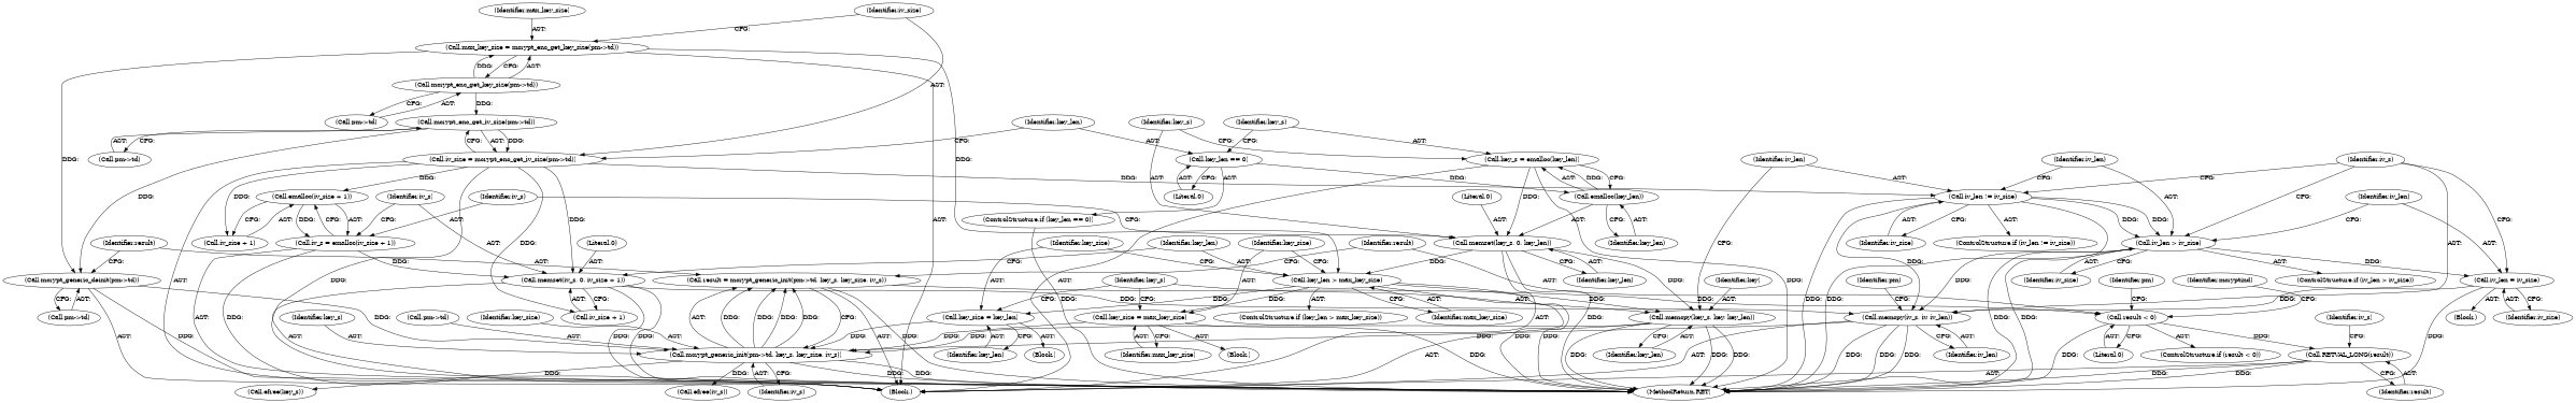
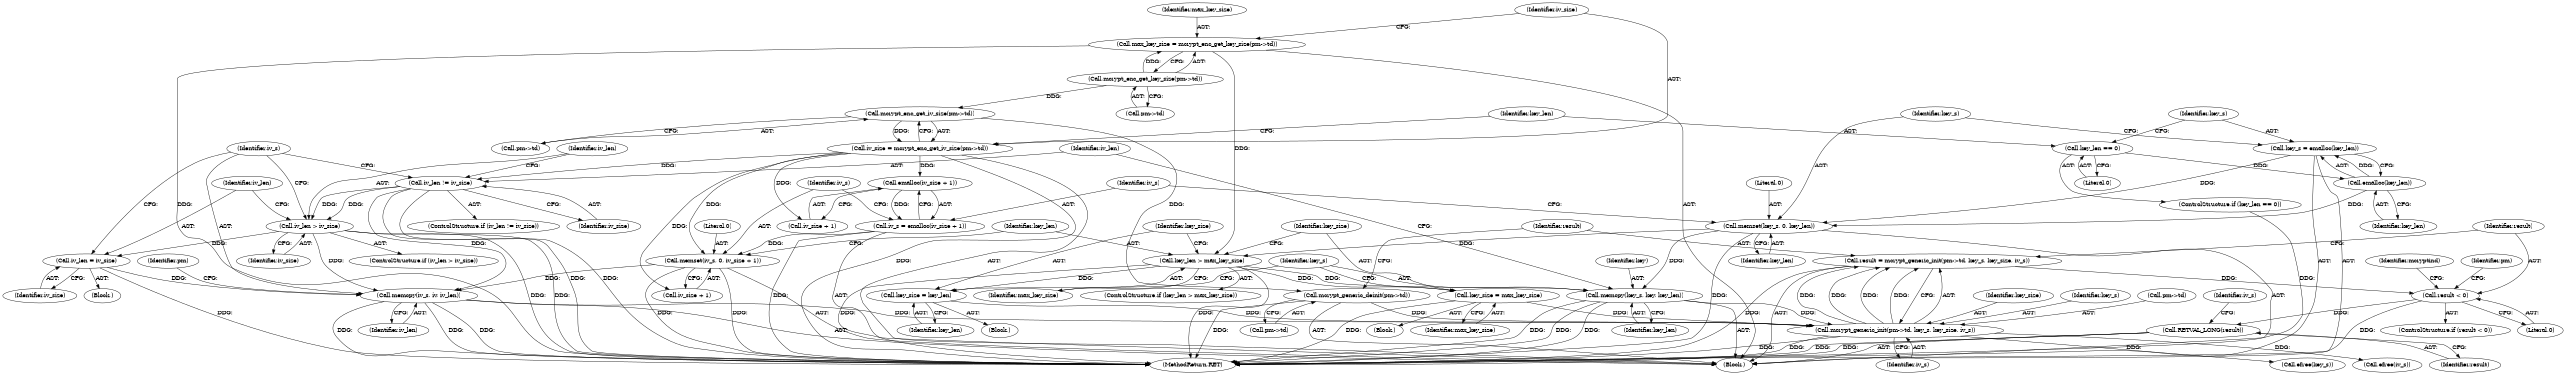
  digraph {
    n1 [label="(Call,result = mcrypt_generic_init(pm->td, key_s, key_size, iv_s))"]
    n2 [label="(Call,mcrypt_generic_init(pm->td, key_s, key_size, iv_s))"]
    n3 [label="(Call,result < 0)"]
    n4 [label="(Block,)"]
    n5 [label="(MethodReturn,RET)"]
    n6 [label="(Call,efree(iv_s))"]
    n7 [label="(Identifier,iv_s)"]
    n8 [label="(Call,efree(key_s))"]
    n9 [label="(Call,RETVAL_LONG(result))"]
    n10 [label="(ControlStructure,if (result < 0))"]
    n11 [label="(Literal,0)"]
    n12 [label="(Call,mcrypt_generic_deinit(pm->td))"]
    n13 [label="(Call,pm->td)"]
    n14 [label="(Call,mcrypt_enc_get_iv_size(pm->td))"]
    n15 [label="(Call,iv_size = mcrypt_enc_get_iv_size(pm->td))"]
    n16 [label="(Call,pm->td)"]
    n17 [label="(Call,memset(iv_s, 0, iv_size + 1))"]
    n18 [label="(Call,iv_size + 1)"]
    n19 [label="(Call,emalloc(iv_size + 1))"]
    n20 [label="(Call,iv_size + 1)"]
    n21 [label="(Call,iv_len != iv_size)"]
    n22 [label="(Call,mcrypt_enc_get_key_size(pm->td))"]
    n23 [label="(Call,max_key_size = mcrypt_enc_get_key_size(pm->td))"]
    n24 [label="(Call,pm->td)"]
    n25 [label="(Call,key_len > max_key_size)"]
    n26 [label="(Call,memcpy(key_s, key, key_len))"]
    n27 [label="(Identifier,key_len)"]
    n28 [label="(Call,memset(key_s, 0, key_len))"]
    n29 [label="(Identifier,key_len)"]
    n30 [label="(Call,key_size = max_key_size)"]
    n31 [label="(Call,key_size = key_len)"]
    n32 [label="(Identifier,max_key_size)"]
    n33 [label="(ControlStructure,if (key_len > max_key_size))"]
    n34 [label="(Call,key_s = emalloc(key_len))"]
    n35 [label="(Call,emalloc(key_len))"]
    n36 [label="(Identifier,key_len)"]
    n37 [label="(Call,key_len == 0)"]
    n38 [label="(Literal,0)"]
    n39 [label="(ControlStructure,if (key_len == 0))"]
    n40 [label="(Block,)"]
    n41 [label="(Identifier,max_key_size)"]
    n42 [label="(Identifier,key_len)"]
    n43 [label="(Block,)"]
    n44 [label="(Call,memcpy(iv_s, iv, iv_len))"]
    n45 [label="(Identifier,iv_len)"]
    n46 [label="(Call,iv_s = emalloc(iv_size + 1))"]
    n47 [label="(Call,iv_len > iv_size)"]
    n48 [label="(ControlStructure,if (iv_len != iv_size))"]
    n49 [label="(Identifier,iv_size)"]
    n50 [label="(Call,iv_len = iv_size)"]
    n51 [label="(ControlStructure,if (iv_len > iv_size))"]
    n52 [label="(Identifier,iv_size)"]
    n53 [label="(Block,)"]
    n54 [label="(Identifier,iv_size)"]
    n55 [label="(Identifier,result)"]
    n56 [label="(Literal,0)"]
    n57 [label="(Identifier,iv_s)"]
    n58 [label="(Identifier,pm)"]
    n59 [label="(Identifier,key)"]
    n60 [label="(Identifier,iv_len)"]
    n61 [label="(Identifier,key_size)"]
    n62 [label="(Identifier,key_len)"]
    n63 [label="(Identifier,iv_len)"]
    n64 [label="(Identifier,key_s)"]
    n65 [label="(Identifier,key_size)"]
    n66 [label="(Identifier,iv_s)"]
    n67 [label="(Identifier,iv_s)"]
    n68 [label="(Identifier,key_len)"]
    n69 [label="(Identifier,key_size)"]
    n70 [label="(Identifier,key_s)"]
    n71 [label="(Identifier,result)"]
    n72 [label="(Identifier,max_key_size)"]
    n73 [label="(Identifier,iv_size)"]
    n74 [label="(Identifier,iv_s)"]
    n75 [label="(Identifier,result)"]
    n76 [label="(Call,pm->td)"]
    n77 [label="(Identifier,key_s)"]
    n78 [label="(Identifier,mcryptind)"]
    n79 [label="(Identifier,key_s)"]
    n80 [label="(Identifier,iv_len)"]
    n81 [label="(Identifier,pm)"]
    n82 [label="(Literal,0)"]
    n1 -> n2 [label="CFG: "]
    n1 -> n3 [label="DDG: "]
    n1 -> n4 [label="AST: "]
    n1 -> n5 [label="DDG: "]
    n2 -> n1 [label="AST: "]
    n2 -> n1 [label="DDG: "]
    n2 -> n1 [label="DDG: "]
    n2 -> n1 [label="DDG: "]
    n2 -> n1 [label="DDG: "]
    n2 -> n5 [label="DDG: "]
    n2 -> n5 [label="DDG: "]
    n2 -> n6 [label="DDG: "]
    n2 -> n7 [label="CFG: "]
    n2 -> n8 [label="DDG: "]
    n3 -> n5 [label="DDG: "]
    n3 -> n9 [label="DDG: "]
    n3 -> n10 [label="AST: "]
    n3 -> n11 [label="CFG: "]
    n7 -> n2 [label="AST: "]
    n9 -> n4 [label="AST: "]
    n9 -> n5 [label="DDG: "]
    n9 -> n5 [label="DDG: "]
    n9 -> n55 [label="CFG: "]
    n11 -> n3 [label="AST: "]
    n12 -> n2 [label="DDG: "]
    n12 -> n4 [label="AST: "]
    n12 -> n5 [label="DDG: "]
    n12 -> n13 [label="CFG: "]
    n13 -> n12 [label="AST: "]
    n14 -> n12 [label="DDG: "]
    n14 -> n15 [label="AST: "]
    n14 -> n15 [label="DDG: "]
    n14 -> n16 [label="CFG: "]
    n15 -> n4 [label="AST: "]
    n15 -> n5 [label="DDG: "]
    n15 -> n14 [label="CFG: "]
    n15 -> n17 [label="DDG: "]
    n15 -> n18 [label="DDG: "]
    n15 -> n19 [label="DDG: "]
    n15 -> n20 [label="DDG: "]
    n15 -> n21 [label="DDG: "]
    n16 -> n14 [label="AST: "]
    n17 -> n4 [label="AST: "]
    n17 -> n5 [label="DDG: "]
    n17 -> n5 [label="DDG: "]
    n17 -> n18 [label="CFG: "]
    n17 -> n44 [label="DDG: "]
    n18 -> n17 [label="AST: "]
    n19 -> n20 [label="CFG: "]
    n19 -> n46 [label="AST: "]
    n19 -> n46 [label="DDG: "]
    n20 -> n19 [label="AST: "]
    n21 -> n5 [label="DDG: "]
    n21 -> n5 [label="DDG: "]
    n21 -> n44 [label="DDG: "]
    n21 -> n47 [label="DDG: "]
    n21 -> n47 [label="DDG: "]
    n21 -> n48 [label="AST: "]
    n21 -> n49 [label="CFG: "]
    n22 -> n14 [label="DDG: "]
    n22 -> n23 [label="AST: "]
    n22 -> n23 [label="DDG: "]
    n22 -> n24 [label="CFG: "]
    n23 -> n4 [label="AST: "]
-   n23 -> n12 [label="DDG: "]
+   n23 -> n5 [label="DDG: "]
    n23 -> n22 [label="CFG: "]
    n23 -> n25 [label="DDG: "]
    n24 -> n22 [label="AST: "]
    n25 -> n5 [label="DDG: "]
    n25 -> n5 [label="DDG: "]
    n25 -> n26 [label="DDG: "]
    n25 -> n30 [label="DDG: "]
    n25 -> n31 [label="DDG: "]
    n25 -> n32 [label="CFG: "]
    n25 -> n33 [label="AST: "]
    n26 -> n2 [label="DDG: "]
    n26 -> n4 [label="AST: "]
    n26 -> n5 [label="DDG: "]
    n26 -> n5 [label="DDG: "]
    n26 -> n5 [label="DDG: "]
    n26 -> n27 [label="CFG: "]
    n27 -> n26 [label="AST: "]
    n28 -> n4 [label="AST: "]
    n28 -> n5 [label="DDG: "]
    n28 -> n25 [label="DDG: "]
    n28 -> n26 [label="DDG: "]
    n28 -> n29 [label="CFG: "]
    n29 -> n28 [label="AST: "]
    n30 -> n2 [label="DDG: "]
    n30 -> n5 [label="DDG: "]
    n30 -> n40 [label="AST: "]
    n30 -> n41 [label="CFG: "]
    n31 -> n2 [label="DDG: "]
    n31 -> n42 [label="CFG: "]
    n31 -> n43 [label="AST: "]
    n32 -> n25 [label="AST: "]
    n34 -> n4 [label="AST: "]
-   n34 -> n5 [label="DDG: "]
+   n34 -> n5 [label="AST: "]
    n34 -> n28 [label="DDG: "]
    n34 -> n35 [label="CFG: "]
-   n35 -> n28 [label="AST: "]
+   n35 -> n28 [label="DDG: "]
    n35 -> n34 [label="AST: "]
    n35 -> n34 [label="DDG: "]
    n35 -> n36 [label="CFG: "]
    n36 -> n35 [label="AST: "]
    n37 -> n35 [label="DDG: "]
    n37 -> n38 [label="CFG: "]
    n37 -> n39 [label="AST: "]
    n38 -> n37 [label="AST: "]
    n39 -> n5 [label="DDG: "]
    n41 -> n30 [label="AST: "]
    n42 -> n31 [label="AST: "]
    n44 -> n2 [label="DDG: "]
    n44 -> n4 [label="AST: "]
    n44 -> n5 [label="DDG: "]
    n44 -> n5 [label="DDG: "]
    n44 -> n5 [label="DDG: "]
    n44 -> n45 [label="CFG: "]
    n45 -> n44 [label="AST: "]
    n46 -> n4 [label="AST: "]
    n46 -> n5 [label="DDG: "]
    n46 -> n17 [label="DDG: "]
    n46 -> n19 [label="CFG: "]
    n47 -> n5 [label="DDG: "]
    n47 -> n5 [label="DDG: "]
    n47 -> n44 [label="DDG: "]
    n47 -> n50 [label="DDG: "]
    n47 -> n51 [label="AST: "]
    n47 -> n52 [label="CFG: "]
    n49 -> n21 [label="AST: "]
    n50 -> n5 [label="DDG: "]
    n50 -> n44 [label="DDG: "]
    n50 -> n53 [label="AST: "]
    n50 -> n54 [label="CFG: "]
    n52 -> n47 [label="AST: "]
    n54 -> n50 [label="AST: "]
    n55 -> n9 [label="AST: "]
    n56 -> n17 [label="AST: "]
    n57 -> n17 [label="AST: "]
    n57 -> n46 [label="CFG: "]
    n58 -> n3 [label="CFG: "]
    n59 -> n26 [label="AST: "]
    n60 -> n47 [label="CFG: "]
    n60 -> n50 [label="AST: "]
    n61 -> n2 [label="AST: "]
    n62 -> n15 [label="CFG: "]
    n62 -> n37 [label="AST: "]
    n63 -> n21 [label="AST: "]
    n63 -> n26 [label="CFG: "]
    n64 -> n26 [label="AST: "]
    n64 -> n30 [label="CFG: "]
    n64 -> n31 [label="CFG: "]
    n65 -> n25 [label="CFG: "]
    n65 -> n30 [label="AST: "]
    n66 -> n9 [label="CFG: "]
    n67 -> n28 [label="CFG: "]
    n67 -> n46 [label="AST: "]
    n68 -> n17 [label="CFG: "]
    n68 -> n25 [label="AST: "]
    n69 -> n25 [label="CFG: "]
    n69 -> n31 [label="AST: "]
    n70 -> n2 [label="AST: "]
    n71 -> n1 [label="AST: "]
    n71 -> n12 [label="CFG: "]
    n72 -> n23 [label="AST: "]
    n73 -> n15 [label="AST: "]
    n73 -> n23 [label="CFG: "]
    n74 -> n21 [label="CFG: "]
    n74 -> n44 [label="AST: "]
    n74 -> n47 [label="CFG: "]
    n74 -> n50 [label="CFG: "]
    n75 -> n1 [label="CFG: "]
    n75 -> n3 [label="AST: "]
    n76 -> n2 [label="AST: "]
    n77 -> n34 [label="AST: "]
    n77 -> n37 [label="CFG: "]
    n78 -> n3 [label="CFG: "]
    n79 -> n28 [label="AST: "]
    n79 -> n34 [label="CFG: "]
    n80 -> n21 [label="CFG: "]
    n80 -> n47 [label="AST: "]
    n81 -> n44 [label="CFG: "]
    n82 -> n28 [label="AST: "]
  }
